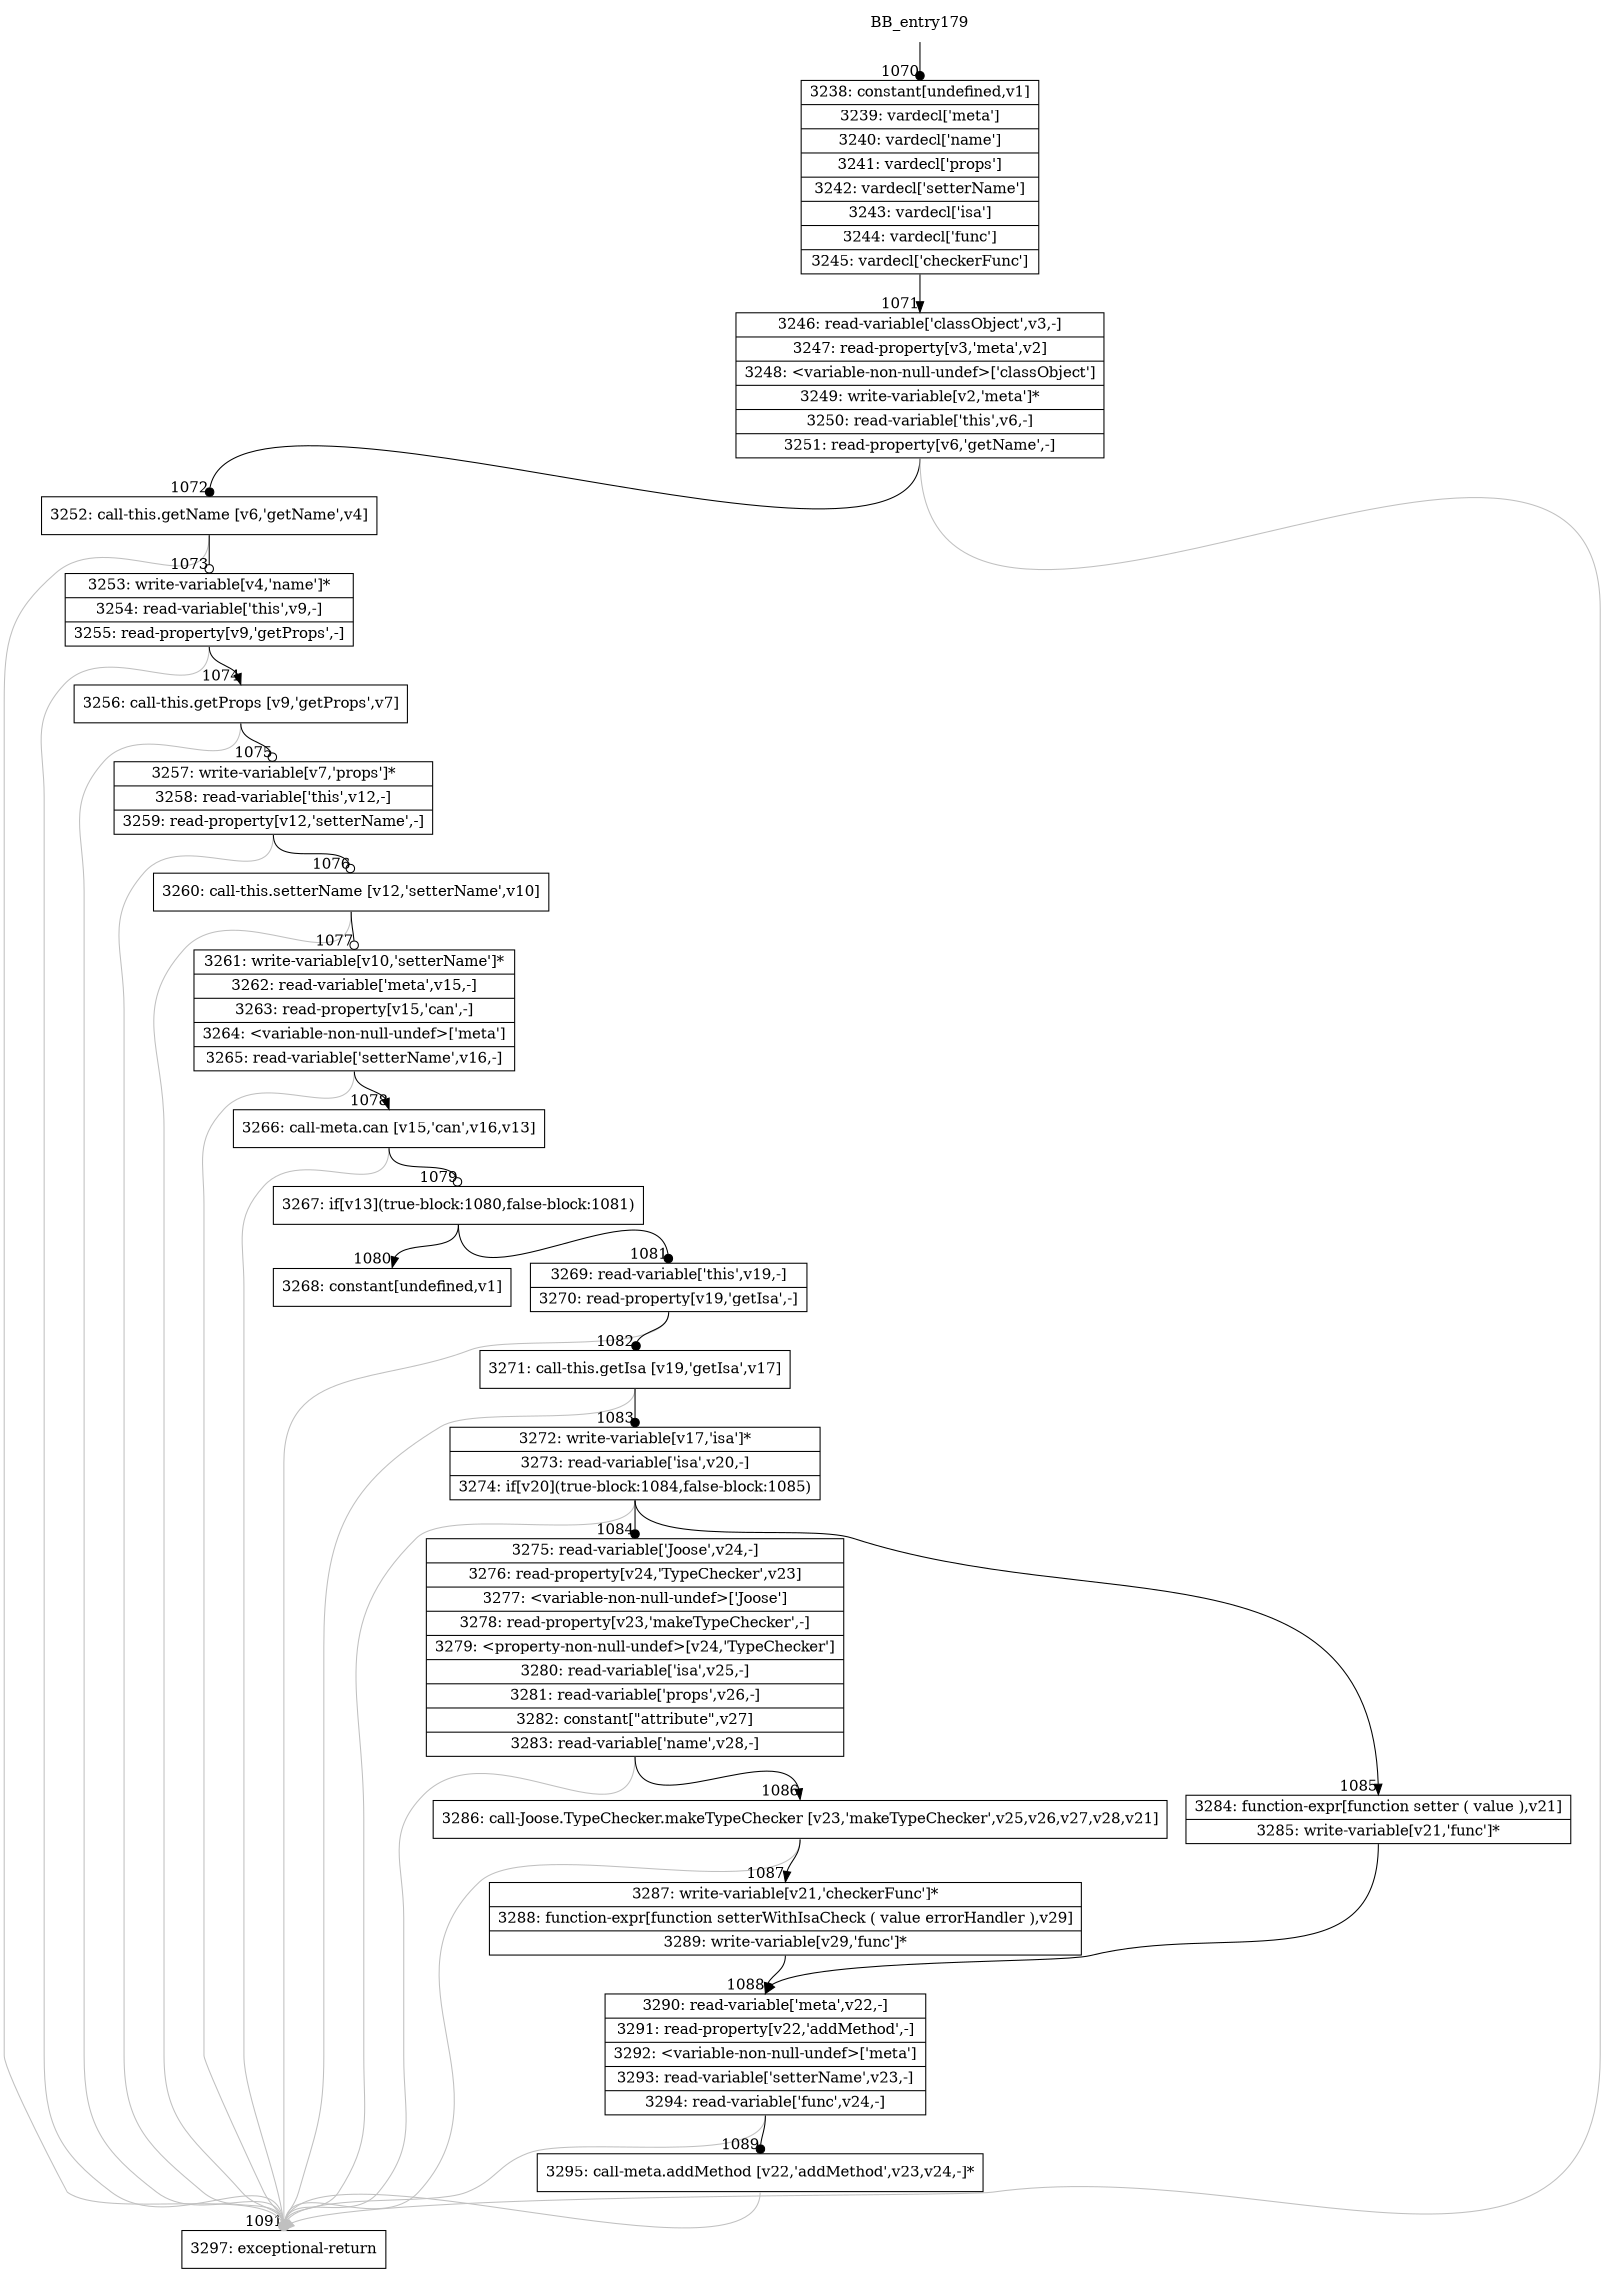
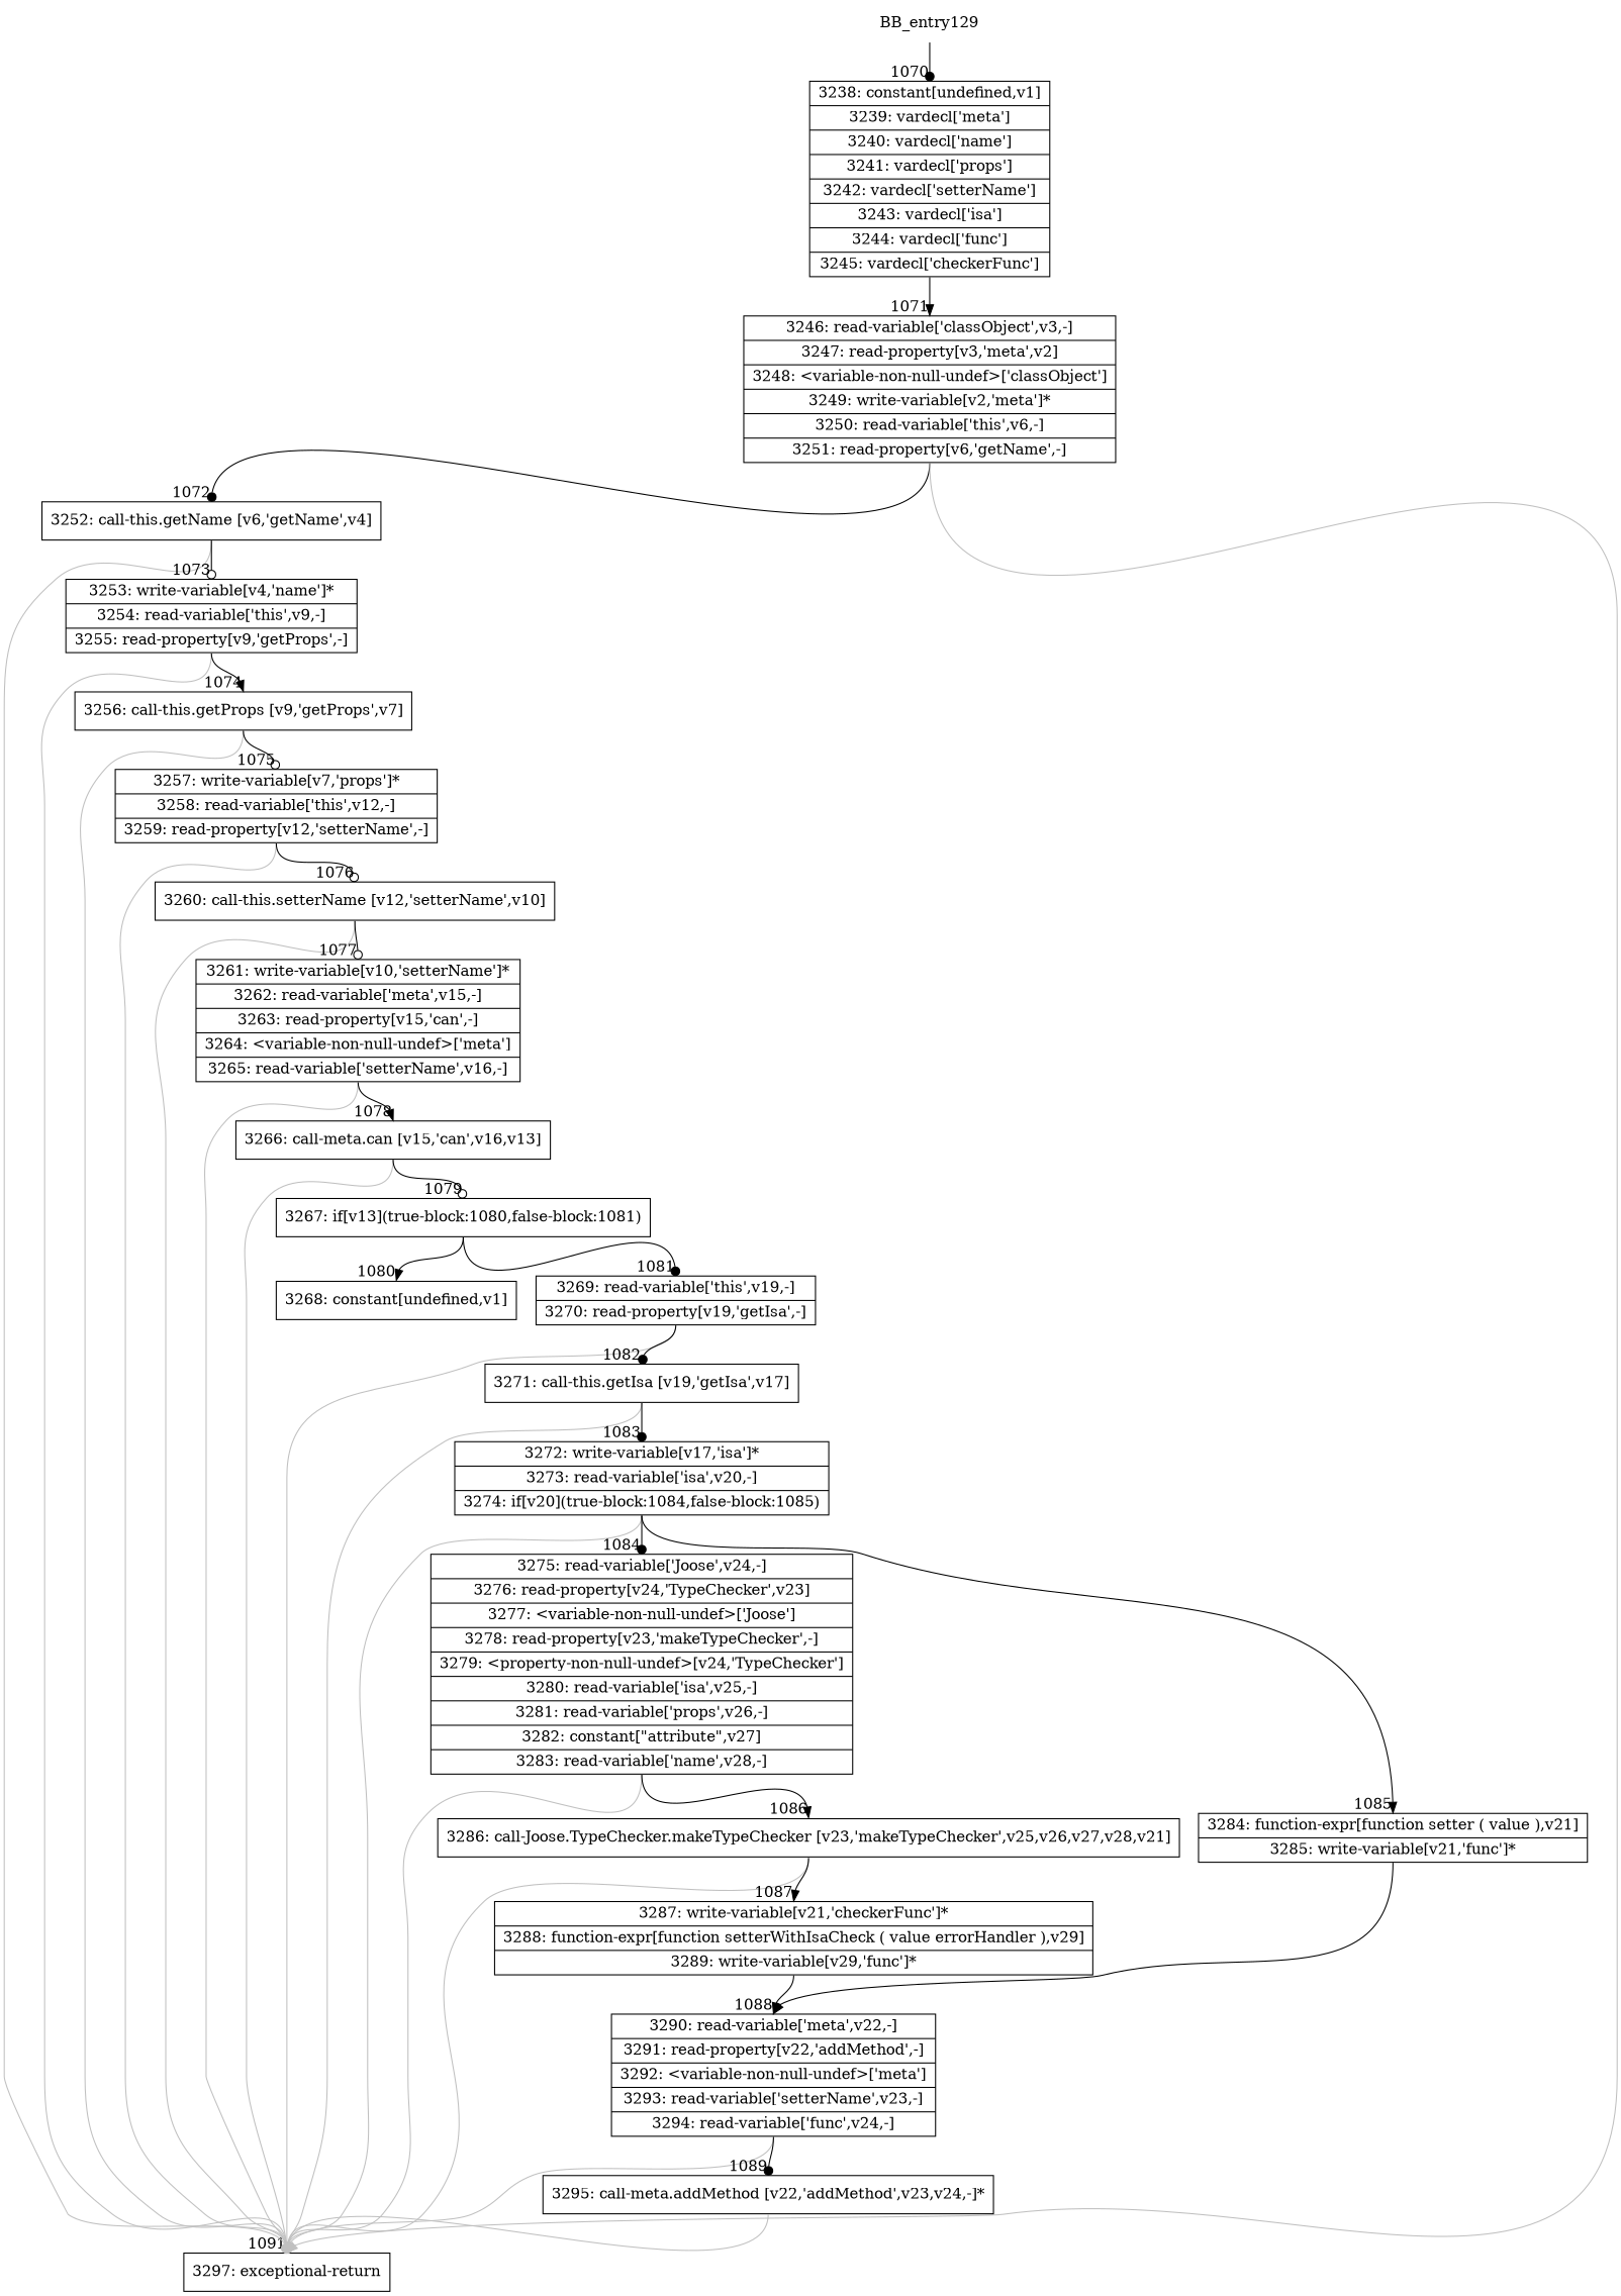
  digraph {
    rankdir=TD
    node [shape=record]
    edge [arrowhead=odot headport=n tailport=s]
-   BB_entry129 [shape=none label=BB_entry179]
+   BB_entry129 [shape=none]
    n2 [label="{3238: constant[undefined,v1]|3239: vardecl['meta']|3240: vardecl['name']|3241: vardecl['props']|3242: vardecl['setterName']|3243: vardecl['isa']|3244: vardecl['func']|3245: vardecl['checkerFunc']}"]
    n3 [label="{3246: read-variable['classObject',v3,-]|3247: read-property[v3,'meta',v2]|3248: \<variable-non-null-undef\>['classObject']|3249: write-variable[v2,'meta']*|3250: read-variable['this',v6,-]|3251: read-property[v6,'getName',-]}"]
    n4 [label="{3252: call-this.getName [v6,'getName',v4]}"]
    n5 [label="{3297: exceptional-return}"]
    n6 [label="{3253: write-variable[v4,'name']*|3254: read-variable['this',v9,-]|3255: read-property[v9,'getProps',-]}"]
    n7 [label="{3256: call-this.getProps [v9,'getProps',v7]}"]
    n8 [label="{3257: write-variable[v7,'props']*|3258: read-variable['this',v12,-]|3259: read-property[v12,'setterName',-]}"]
    n9 [label="{3260: call-this.setterName [v12,'setterName',v10]}"]
    n10 [label="{3261: write-variable[v10,'setterName']*|3262: read-variable['meta',v15,-]|3263: read-property[v15,'can',-]|3264: \<variable-non-null-undef\>['meta']|3265: read-variable['setterName',v16,-]}"]
    n11 [label="{3266: call-meta.can [v15,'can',v16,v13]}"]
    n12 [label="{3267: if[v13](true-block:1080,false-block:1081)}"]
    n13 [label="{3268: constant[undefined,v1]}"]
    n14 [label="{3269: read-variable['this',v19,-]|3270: read-property[v19,'getIsa',-]}"]
    n15 [label="{3271: call-this.getIsa [v19,'getIsa',v17]}"]
    n16 [label="{3272: write-variable[v17,'isa']*|3273: read-variable['isa',v20,-]|3274: if[v20](true-block:1084,false-block:1085)}"]
    n17 [label="{3275: read-variable['Joose',v24,-]|3276: read-property[v24,'TypeChecker',v23]|3277: \<variable-non-null-undef\>['Joose']|3278: read-property[v23,'makeTypeChecker',-]|3279: \<property-non-null-undef\>[v24,'TypeChecker']|3280: read-variable['isa',v25,-]|3281: read-variable['props',v26,-]|3282: constant[\"attribute\",v27]|3283: read-variable['name',v28,-]}"]
    n18 [label="{3284: function-expr[function setter ( value ),v21]|3285: write-variable[v21,'func']*}"]
    n19 [label="{3286: call-Joose.TypeChecker.makeTypeChecker [v23,'makeTypeChecker',v25,v26,v27,v28,v21]}"]
    n20 [label="{3290: read-variable['meta',v22,-]|3291: read-property[v22,'addMethod',-]|3292: \<variable-non-null-undef\>['meta']|3293: read-variable['setterName',v23,-]|3294: read-variable['func',v24,-]}"]
    n21 [label="{3287: write-variable[v21,'checkerFunc']*|3288: function-expr[function setterWithIsaCheck ( value errorHandler ),v29]|3289: write-variable[v29,'func']*}"]
    n22 [label="{3295: call-meta.addMethod [v22,'addMethod',v23,v24,-]*}"]
    BB_entry129 -> n2 [arrowhead=dot headlabel="    1070"]
    n2 -> n3 [arrowhead=normal headlabel="      1071"]
    n3 -> n4 [arrowhead=dot headlabel="      1072"]
    n3 -> n5 [arrowhead=normal color=gray headlabel="      1091"]
    n4 -> n5 [color=gray]
    n4 -> n6 [headlabel="      1073"]
    n6 -> n5 [arrowhead=dot color=gray]
    n6 -> n7 [arrowhead=normal headlabel="      1074"]
    n7 -> n5 [color=gray]
    n7 -> n8 [headlabel="      1075"]
    n8 -> n5 [arrowhead=dot color=gray]
    n8 -> n9 [headlabel="      1076"]
    n9 -> n5 [arrowhead=dot color=gray]
    n9 -> n10 [headlabel="      1077"]
    n10 -> n5 [color=gray]
    n10 -> n11 [arrowhead=normal headlabel="      1078"]
    n11 -> n5 [color=gray]
    n11 -> n12 [headlabel="      1079"]
    n12 -> n13 [arrowhead=normal headlabel="      1080"]
    n12 -> n14 [arrowhead=dot headlabel="      1081"]
    n14 -> n5 [color=gray]
    n14 -> n15 [arrowhead=dot headlabel="      1082"]
    n15 -> n5 [arrowhead=normal color=gray]
    n15 -> n16 [arrowhead=dot headlabel="      1083"]
    n16 -> n5 [color=gray]
    n16 -> n17 [arrowhead=dot headlabel="      1084"]
    n16 -> n18 [arrowhead=normal headlabel="      1085"]
    n17 -> n5 [arrowhead=dot color=gray]
    n17 -> n19 [arrowhead=normal headlabel="      1086"]
    n18 -> n20 [arrowhead=normal headlabel="      1088"]
    n19 -> n5 [color=gray]
    n19 -> n21 [arrowhead=normal headlabel="      1087"]
    n20 -> n5 [color=gray]
    n20 -> n22 [arrowhead=dot headlabel="      1089"]
    n21 -> n20 [arrowhead=normal]
    n22 -> n5 [arrowhead=dot color=gray]
  }
